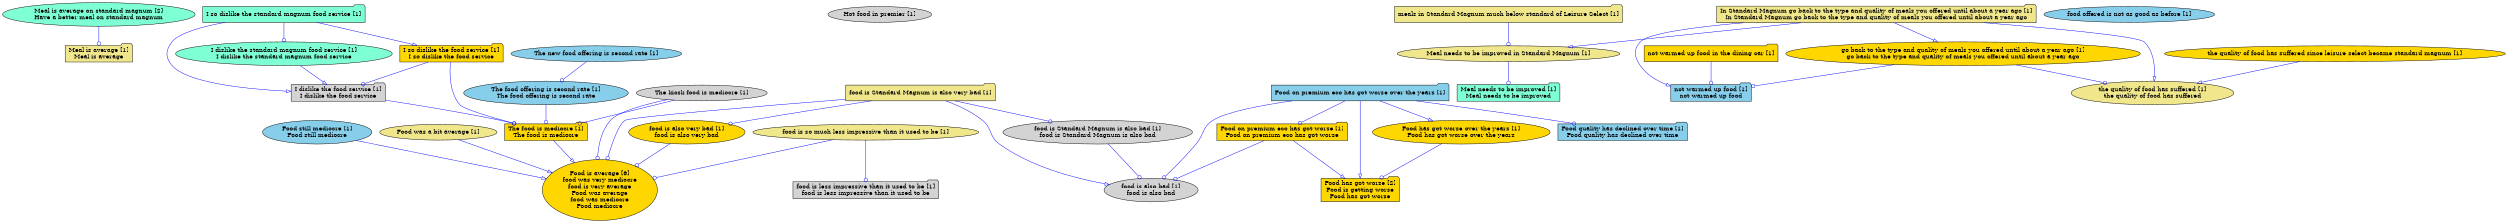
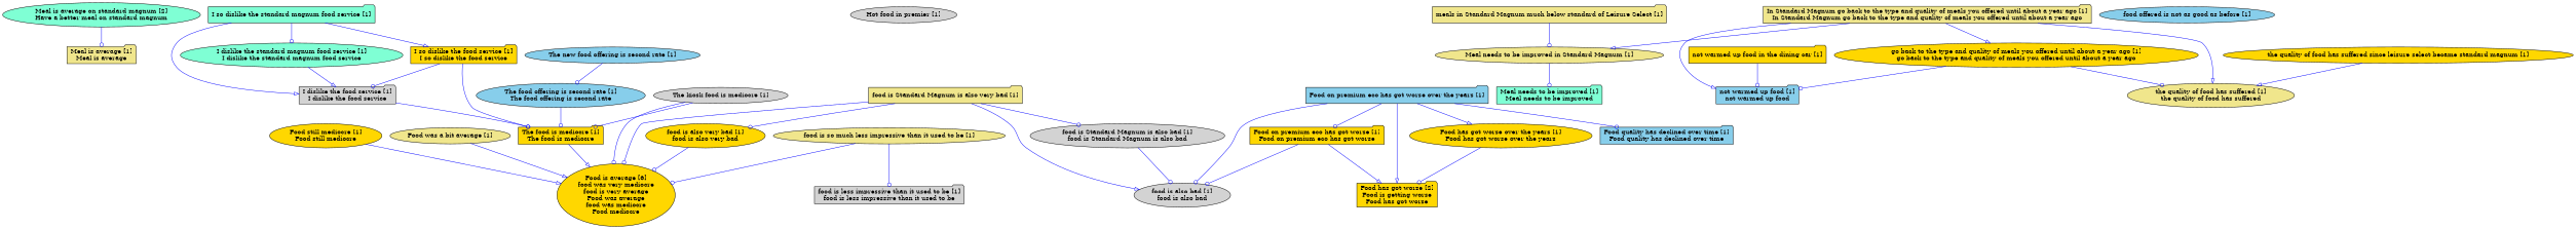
  digraph {
    node [fillcolor=gold shape=ellipse style=filled]
    edge [arrowhead=odot color=blue]
    "Meal is average on standard magnum [2]\nHave a better meal on standard magnum" [fillcolor=aquamarine]
    "Meal is average [1]\nMeal is average" [fillcolor=khaki shape=folder]
-   "Food still mediocre [1]\nFood still mediocre" [fillcolor=skyblue]
+   "Food still mediocre [1]\nFood still mediocre"
    "Food is average [6]\nfood was very mediocre\nfood is very average\nFood was average\nfood was mediocre\nFood mediocre"
    "Food on premium eco has got worse over the years [1]" [fillcolor=skyblue shape=folder]
    "Food has got worse [2]\nFood is getting worse\nFood has got worse" [shape=folder]
    "Food quality has declined over time [1]\nFood quality has declined over time" [fillcolor=skyblue shape=folder]
    "Food on premium eco has got worse [1]\nFood on premium eco has got worse" [shape=folder]
    "Food has got worse over the years [1]\nFood has got worse over the years"
    "food is also bad [1]\nfood is also bad" [fillcolor=lightgrey]
    "Food was a bit average [1]" [fillcolor=khaki]
    "Hot food in premier [1]" [fillcolor=lightgrey]
    "I so dislike the standard magnum food service [1]" [fillcolor=aquamarine shape=folder]
    "I dislike the standard magnum food service [1]\nI dislike the standard magnum food service" [fillcolor=aquamarine]
    "I dislike the food service [1]\nI dislike the food service" [fillcolor=lightgrey shape=folder]
    "I so dislike the food service [1]\nI so dislike the food service" [shape=folder]
    "The food is mediocre [1]\nThe food is mediocre" [shape=folder]
    "In Standard Magnum go back to the type and quality of meals you offered until about a year ago [1]\nIn Standard Magnum go back to the type and quality of meals you offered until about a year ago" [fillcolor=khaki shape=folder]
    "go back to the type and quality of meals you offered until about a year ago [1]\ngo back to the type and quality of meals you offered until about a year ago"
    "Meal needs to be improved in Standard Magnum [1]" [fillcolor=khaki]
    "not warmed up food [1]\nnot warmed up food" [fillcolor=skyblue shape=folder]
    "the quality of food has suffered [1]\nthe quality of food has suffered" [fillcolor=khaki]
    "Meal needs to be improved [1]\nMeal needs to be improved" [fillcolor=aquamarine shape=folder]
    "The kiosk food is mediocre [1]" [fillcolor=lightgrey]
    "The new food offering is second rate [1]" [fillcolor=skyblue]
    "The food offering is second rate [1]\nThe food offering is second rate" [fillcolor=skyblue]
    "food is Standard Magnum is also very bad [1]" [fillcolor=khaki shape=folder]
    "food is Standard Magnum is also bad [1]\nfood is Standard Magnum is also bad" [fillcolor=lightgrey]
    "food is also very bad [1]\nfood is also very bad"
    "food is so much less impressive than it used to be [1]" [fillcolor=khaki]
    "food is less impressive than it used to be [1]\nfood is less impressive than it used to be" [fillcolor=lightgrey shape=folder]
    "food offered is not as good as before [1]" [fillcolor=skyblue]
    "meals in Standard Magnum much below standard of Leisure Select [1]" [fillcolor=khaki shape=folder]
    "not warmed up food in the dining car [1]" [shape=folder]
    "the quality of food has suffered since leisure select became standard magnum [1]"
    "Meal is average on standard magnum [2]\nHave a better meal on standard magnum" -> "Meal is average [1]\nMeal is average"
    "Food still mediocre [1]\nFood still mediocre" -> "Food is average [6]\nfood was very mediocre\nfood is very average\nFood was average\nfood was mediocre\nFood mediocre" [arrowhead=onormal]
    "Food on premium eco has got worse over the years [1]" -> "Food has got worse [2]\nFood is getting worse\nFood has got worse" [arrowhead=onormal]
    "Food on premium eco has got worse over the years [1]" -> "Food quality has declined over time [1]\nFood quality has declined over time"
    "Food on premium eco has got worse over the years [1]" -> "Food on premium eco has got worse [1]\nFood on premium eco has got worse"
    "Food on premium eco has got worse over the years [1]" -> "Food has got worse over the years [1]\nFood has got worse over the years" [arrowhead=onormal]
    "Food on premium eco has got worse over the years [1]" -> "food is also bad [1]\nfood is also bad"
    "Food on premium eco has got worse [1]\nFood on premium eco has got worse" -> "Food has got worse [2]\nFood is getting worse\nFood has got worse" [arrowhead=onormal]
    "Food on premium eco has got worse [1]\nFood on premium eco has got worse" -> "food is also bad [1]\nfood is also bad"
    "Food has got worse over the years [1]\nFood has got worse over the years" -> "Food has got worse [2]\nFood is getting worse\nFood has got worse"
    "Food was a bit average [1]" -> "Food is average [6]\nfood was very mediocre\nfood is very average\nFood was average\nfood was mediocre\nFood mediocre" [arrowhead=onormal]
    "I so dislike the standard magnum food service [1]" -> "I dislike the standard magnum food service [1]\nI dislike the standard magnum food service"
    "I so dislike the standard magnum food service [1]" -> "I dislike the food service [1]\nI dislike the food service" [arrowhead=onormal]
    "I so dislike the standard magnum food service [1]" -> "I so dislike the food service [1]\nI so dislike the food service" [arrowhead=onormal]
    "I dislike the standard magnum food service [1]\nI dislike the standard magnum food service" -> "I dislike the food service [1]\nI dislike the food service" [arrowhead=onormal]
    "I dislike the food service [1]\nI dislike the food service" -> "The food is mediocre [1]\nThe food is mediocre"
    "I so dislike the food service [1]\nI so dislike the food service" -> "I dislike the food service [1]\nI dislike the food service"
    "I so dislike the food service [1]\nI so dislike the food service" -> "The food is mediocre [1]\nThe food is mediocre"
    "The food is mediocre [1]\nThe food is mediocre" -> "Food is average [6]\nfood was very mediocre\nfood is very average\nFood was average\nfood was mediocre\nFood mediocre" [arrowhead=onormal]
    "In Standard Magnum go back to the type and quality of meals you offered until about a year ago [1]\nIn Standard Magnum go back to the type and quality of meals you offered until about a year ago" -> "go back to the type and quality of meals you offered until about a year ago [1]\ngo back to the type and quality of meals you offered until about a year ago" [arrowhead=onormal]
    "In Standard Magnum go back to the type and quality of meals you offered until about a year ago [1]\nIn Standard Magnum go back to the type and quality of meals you offered until about a year ago" -> "Meal needs to be improved in Standard Magnum [1]" [arrowhead=onormal]
    "In Standard Magnum go back to the type and quality of meals you offered until about a year ago [1]\nIn Standard Magnum go back to the type and quality of meals you offered until about a year ago" -> "not warmed up food [1]\nnot warmed up food" [arrowhead=onormal]
    "In Standard Magnum go back to the type and quality of meals you offered until about a year ago [1]\nIn Standard Magnum go back to the type and quality of meals you offered until about a year ago" -> "the quality of food has suffered [1]\nthe quality of food has suffered" [arrowhead=onormal]
    "go back to the type and quality of meals you offered until about a year ago [1]\ngo back to the type and quality of meals you offered until about a year ago" -> "not warmed up food [1]\nnot warmed up food"
    "go back to the type and quality of meals you offered until about a year ago [1]\ngo back to the type and quality of meals you offered until about a year ago" -> "the quality of food has suffered [1]\nthe quality of food has suffered"
    "Meal needs to be improved in Standard Magnum [1]" -> "Meal needs to be improved [1]\nMeal needs to be improved"
    "The kiosk food is mediocre [1]" -> "Food is average [6]\nfood was very mediocre\nfood is very average\nFood was average\nfood was mediocre\nFood mediocre"
    "The kiosk food is mediocre [1]" -> "The food is mediocre [1]\nThe food is mediocre"
    "The new food offering is second rate [1]" -> "The food offering is second rate [1]\nThe food offering is second rate"
    "The food offering is second rate [1]\nThe food offering is second rate" -> "The food is mediocre [1]\nThe food is mediocre"
    "food is Standard Magnum is also very bad [1]" -> "Food is average [6]\nfood was very mediocre\nfood is very average\nFood was average\nfood was mediocre\nFood mediocre"
    "food is Standard Magnum is also very bad [1]" -> "food is also bad [1]\nfood is also bad" [arrowhead=onormal]
    "food is Standard Magnum is also very bad [1]" -> "food is Standard Magnum is also bad [1]\nfood is Standard Magnum is also bad"
    "food is Standard Magnum is also very bad [1]" -> "food is also very bad [1]\nfood is also very bad"
    "food is Standard Magnum is also bad [1]\nfood is Standard Magnum is also bad" -> "food is also bad [1]\nfood is also bad"
    "food is also very bad [1]\nfood is also very bad" -> "Food is average [6]\nfood was very mediocre\nfood is very average\nFood was average\nfood was mediocre\nFood mediocre"
    "food is so much less impressive than it used to be [1]" -> "Food is average [6]\nfood was very mediocre\nfood is very average\nFood was average\nfood was mediocre\nFood mediocre"
    "food is so much less impressive than it used to be [1]" -> "food is less impressive than it used to be [1]\nfood is less impressive than it used to be"
    "meals in Standard Magnum much below standard of Leisure Select [1]" -> "Meal needs to be improved in Standard Magnum [1]"
    "not warmed up food in the dining car [1]" -> "not warmed up food [1]\nnot warmed up food"
    "the quality of food has suffered since leisure select became standard magnum [1]" -> "the quality of food has suffered [1]\nthe quality of food has suffered" [arrowhead=onormal]
  }
